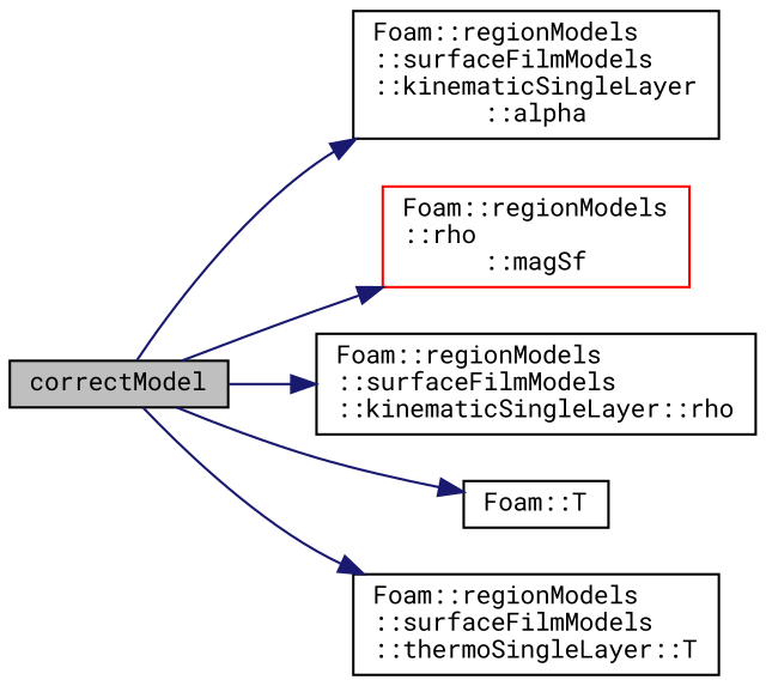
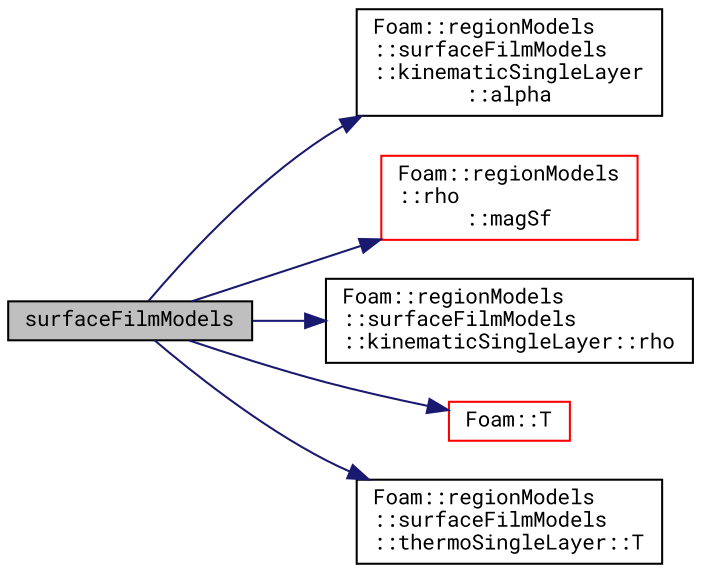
  digraph {
    fontname="Roboto Mono"
    rankdir=LR
    node [color=black fontname="Roboto Mono" fontsize=10 shape=record]
    edge [color=midnightblue fontname="Roboto Mono" fontsize=10 labelfontname=FreeSans labelfontsize=10 style=solid]
-   n1 [fillcolor=grey75 fontcolor=black height=0.2 label=correctModel style=filled width=0.4]
+   n1 [fillcolor=grey75 fontcolor=black height=0.2 label=surfaceFilmModels style=filled width=0.4]
    n2 [height=0.2 label="Foam::regionModels\l::surfaceFilmModels\l::kinematicSingleLayer\l::alpha" width=0.4]
    n3 [color=red height=0.2 label="Foam::regionModels\l::rho\l::magSf" width=0.4]
    n4 [height=0.2 label="Foam::regionModels\l::surfaceFilmModels\l::kinematicSingleLayer::rho" width=0.4]
-   n5 [height=0.2 label="Foam::T" width=0.4]
+   n5 [color=red height=0.2 label="Foam::T" width=0.4]
    n6 [height=0.2 label="Foam::regionModels\l::surfaceFilmModels\l::thermoSingleLayer::T" width=0.4]
    n1 -> n2
    n1 -> n3
    n1 -> n4
    n1 -> n5
    n1 -> n6
  }
